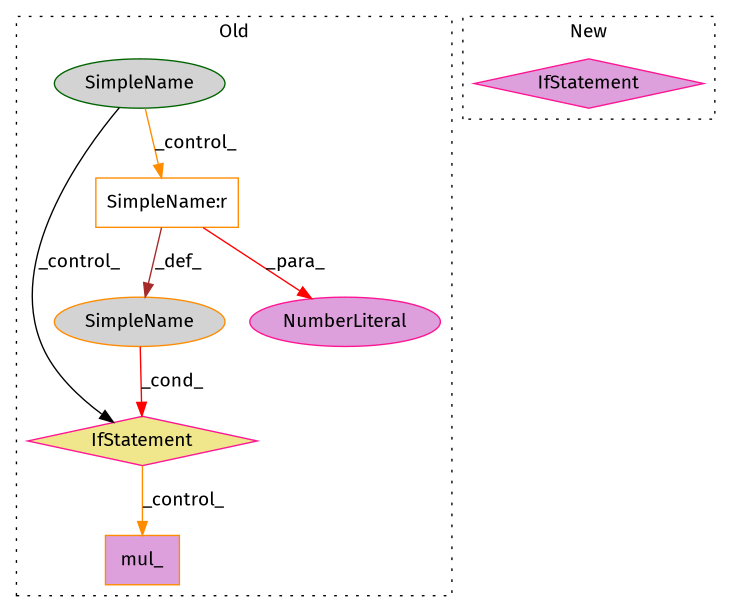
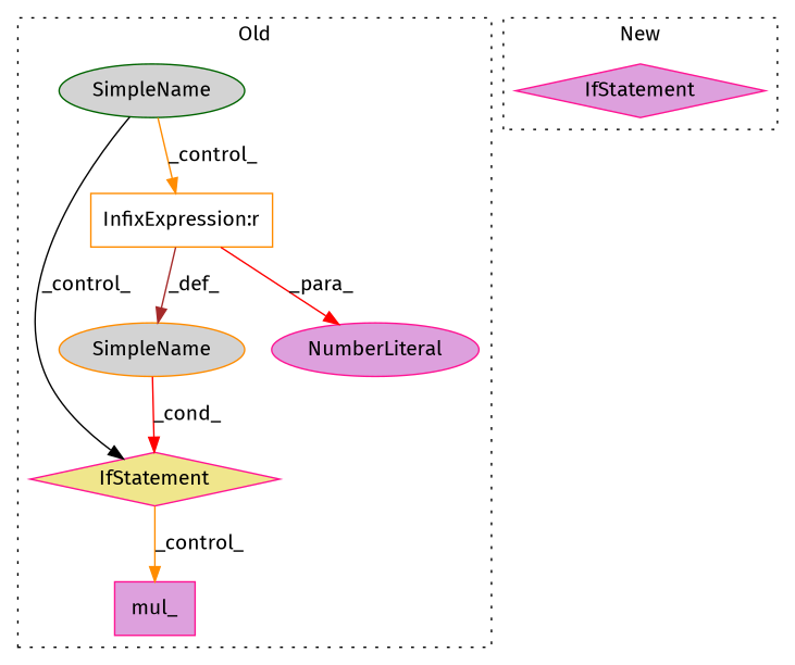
  digraph {
    fontname="Fira Sans"
    node [a=25 color=darkorange fillcolor=plum fontname="Fira Sans" shape=ellipse style=filled]
    edge [color=darkorange fontname="Fira Sans"]
-   n1 [a=32 l="5,1" label=mul_ s="2208,2221" shape=box]
+   n1 [a=32 color=deeppink l="5,1" label=mul_ s="2208,2221" shape=box]
    n2 [color=deeppink fillcolor=khaki l="4,2" label=IfStatement s="1902,1919" shape=diamond]
    n3 [a=42 fillcolor=lightgrey label=SimpleName]
-   n4 [a=27 fillcolor=white l=4 label="SimpleName:r" s=1914 shape=box]
+   n4 [a=27 fillcolor=white l=4 label="InfixExpression:r" s=1914 shape=box]
    n5 [a=42 color=darkgreen fillcolor=lightgrey label=SimpleName]
    n6 [a=34 color=deeppink l=1 label=NumberLiteral s=1918]
    n7 [color=deeppink l="4,2" label=IfStatement s="1969,1987" shape=diamond]
    subgraph cluster_1 {
      label=Old
      style=dotted
      n1
      n2
      n3
      n4
      n5
      n6
    }
    subgraph cluster_2 {
      label=New
      style=dotted
      n7
    }
    n2 -> n1 [label=_control_]
    n3 -> n2 [color=red label=_cond_]
    n4 -> n3 [color=brown label=_def_]
    n4 -> n6 [color=red label=_para_]
    n5 -> n2 [color=black label=_control_]
    n5 -> n4 [label=_control_]
  }
